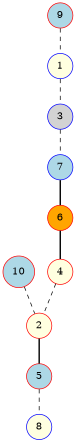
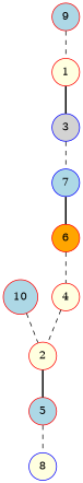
  graph {
    node [color=red fillcolor=lightyellow shape=circle style=filled]
    edge [style=dashed]
-   1 [color=blue]
+   1
    3 [color=blue fillcolor=lightgrey]
    7 [color=blue fillcolor=lightblue]
    5 [fillcolor=lightblue]
    2
    8 [color=blue]
    6 [fillcolor=orange]
    4
    10 [fillcolor=lightblue]
    9 [fillcolor=lightblue]
-   1 -- 3
+   1 -- 3 [style=bold]
    3 -- 7
    7 -- 6 [style=bold]
    5 -- 8
    2 -- 5 [style=bold]
-   6 -- 4 [style=bold]
+   6 -- 4
    4 -- 2
    10 -- 2
    9 -- 1
  }
